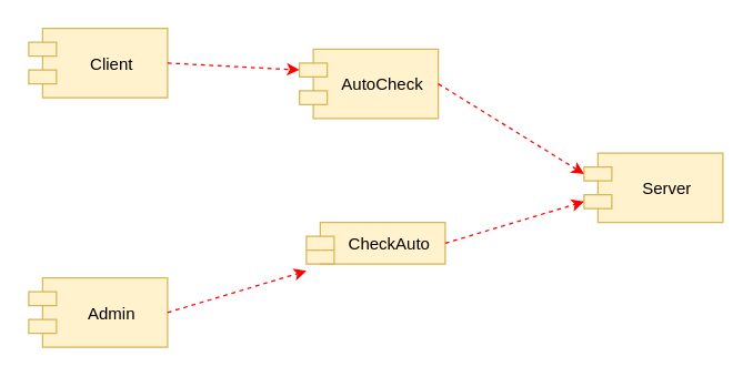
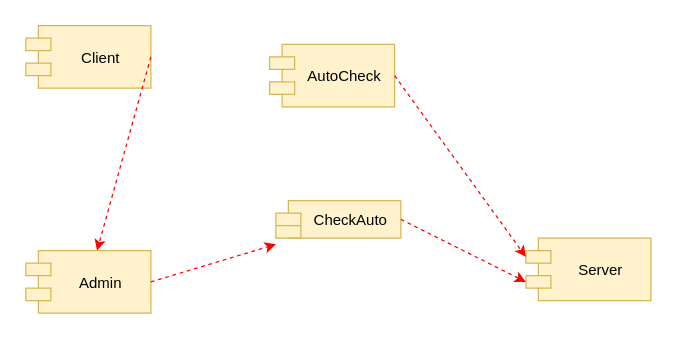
  <mxCell id="0" />
  <mxCell id="1" parent="0" />
  <mxCell id="2" value="Client" style="shape=module;align=left;spacingLeft=20;align=center;verticalAlign=middle;fillColor=#fff2cc;strokeColor=#d6b656;" parent="1" vertex="1"><mxGeometry x="20" y="20" width="100" height="50" as="geometry" /></mxCell>
  <mxCell id="3" value="Admin" style="shape=module;align=left;spacingLeft=20;align=center;verticalAlign=middle;fillColor=#fff2cc;strokeColor=#d6b656;" parent="1" vertex="1"><mxGeometry x="20" y="200" width="100" height="50" as="geometry" /></mxCell>
  <mxCell id="4" value="AutoCheck" style="shape=module;align=left;spacingLeft=20;align=center;verticalAlign=middle;fillColor=#fff2cc;strokeColor=#d6b656;" parent="1" vertex="1"><mxGeometry x="215" y="35" width="100" height="50" as="geometry" /></mxCell>
  <mxCell id="5" value="CheckAuto" style="shape=module;align=left;spacingLeft=20;align=center;verticalAlign=middle;fillColor=#fff2cc;strokeColor=#d6b656;" parent="1" vertex="1"><mxGeometry x="220" y="160" width="100" height="30" as="geometry" /></mxCell>
- <mxCell id="6" value="Server" style="shape=module;align=left;spacingLeft=20;align=center;verticalAlign=middle;fillColor=#fff2cc;strokeColor=#d6b656;" parent="1" vertex="1"><mxGeometry x="420" y="110" width="100" height="50" as="geometry" /></mxCell>
- <mxCell id="7" value="" style="endArrow=classic;html=1;exitX=1;exitY=0.5;exitDx=0;exitDy=0;dashed=1;entryX=0;entryY=0;entryDx=0;entryDy=15;entryPerimeter=0;strokeColor=#FF0000;" parent="1" source="2" target="4" edge="1"><mxGeometry width="50" height="50" relative="1" as="geometry"><mxPoint x="240" y="130" as="sourcePoint" /><mxPoint x="290" y="80" as="targetPoint" /></mxGeometry></mxCell>
+ <mxCell id="6" value="Server" style="shape=module;align=left;spacingLeft=20;align=center;verticalAlign=middle;fillColor=#fff2cc;strokeColor=#d6b656;" parent="1" vertex="1"><mxGeometry x="420" y="190" width="100" height="50" as="geometry" /></mxCell>
+ <mxCell id="7" value="" style="endArrow=classic;html=1;exitX=1;exitY=0.5;exitDx=0;exitDy=0;dashed=1;strokeColor=#FF0000;" parent="1" source="2" target="3" edge="1"><mxGeometry width="50" height="50" relative="1" as="geometry"><mxPoint x="240" y="130" as="sourcePoint" /><mxPoint x="290" y="80" as="targetPoint" /></mxGeometry></mxCell>
  <mxCell id="8" value="" style="endArrow=classic;html=1;exitX=1;exitY=0.5;exitDx=0;exitDy=0;entryX=0;entryY=0;entryDx=0;entryDy=35;entryPerimeter=0;dashed=1;strokeColor=#FF0000;" parent="1" source="3" target="5" edge="1"><mxGeometry width="50" height="50" relative="1" as="geometry"><mxPoint x="150" y="210" as="sourcePoint" /><mxPoint x="200" y="160" as="targetPoint" /></mxGeometry></mxCell>
  <mxCell id="9" value="" style="endArrow=classic;html=1;entryX=0;entryY=0;entryDx=0;entryDy=15;entryPerimeter=0;exitX=1;exitY=0.5;exitDx=0;exitDy=0;dashed=1;strokeColor=#FF0000;" parent="1" source="4" target="6" edge="1"><mxGeometry width="50" height="50" relative="1" as="geometry"><mxPoint x="300" y="170" as="sourcePoint" /><mxPoint x="350" y="120" as="targetPoint" /></mxGeometry></mxCell>
  <mxCell id="10" value="" style="endArrow=classic;html=1;exitX=1;exitY=0.5;exitDx=0;exitDy=0;entryX=0;entryY=0;entryDx=0;entryDy=35;entryPerimeter=0;dashed=1;strokeColor=#FF0000;" parent="1" source="5" target="6" edge="1"><mxGeometry width="50" height="50" relative="1" as="geometry"><mxPoint x="300" y="170" as="sourcePoint" /><mxPoint x="350" y="120" as="targetPoint" /></mxGeometry></mxCell>
